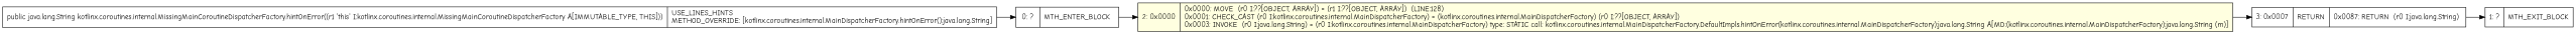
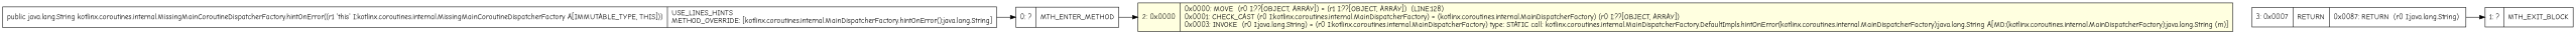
  digraph {
    fontname="Comic Neue"
    rankdir=LR
    node [fillcolor=white fontname="Comic Neue" shape=record style=filled]
    edge [fontname="Comic Neue"]
-   n1 [label="{0\:\ ?|MTH_ENTER_BLOCK\l}"]
+   n1 [label="{0\:\ ?|MTH_ENTER_METHOD\l}"]
    n2 [fillcolor=lightyellow label="{2\:\ 0x0000|0x0000: MOVE  (r0 I:??[OBJECT, ARRAY]) = (r1 I:??[OBJECT, ARRAY])  (LINE:128)\l0x0001: CHECK_CAST (r0 I:kotlinx.coroutines.internal.MainDispatcherFactory) = (kotlinx.coroutines.internal.MainDispatcherFactory) (r0 I:??[OBJECT, ARRAY]) \l0x0003: INVOKE  (r0 I:java.lang.String) = (r0 I:kotlinx.coroutines.internal.MainDispatcherFactory) type: STATIC call: kotlinx.coroutines.internal.MainDispatcherFactory.DefaultImpls.hintOnError(kotlinx.coroutines.internal.MainDispatcherFactory):java.lang.String A[MD:(kotlinx.coroutines.internal.MainDispatcherFactory):java.lang.String (m)]\l}"]
    n3 [label="{3\:\ 0x0007|RETURN\l|0x0087: RETURN  (r0 I:java.lang.String) \l}"]
    n4 [label="{1\:\ ?|MTH_EXIT_BLOCK\l}"]
    n5 [label="{public java.lang.String kotlinx.coroutines.internal.MissingMainCoroutineDispatcherFactory.hintOnError((r1 'this' I:kotlinx.coroutines.internal.MissingMainCoroutineDispatcherFactory A[IMMUTABLE_TYPE, THIS]))  | USE_LINES_HINTS\lMETHOD_OVERRIDE: [kotlinx.coroutines.internal.MainDispatcherFactory.hintOnError():java.lang.String]\l}"]
    n1 -> n2
-   n2 -> n3
    n3 -> n4
    n5 -> n1
  }
